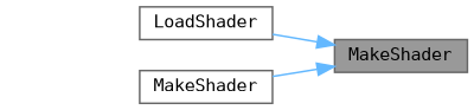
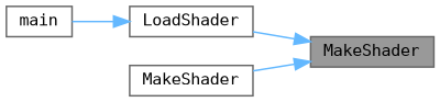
  digraph {
    rankdir=RL
    fontname="DejaVu Sans Mono"
    node [color=grey40 fillcolor=white fontname="DejaVu Sans Mono" fontsize=10 shape=box style=filled]
    edge [color=steelblue1 dir=back fontname="DejaVu Sans Mono" fontsize=10 labelfontname=Helvetica labelfontsize=10 style=solid]
    n1 [color=gray40 fillcolor=grey60 fontcolor=black height=0.2 label=MakeShader width=0.4]
    n2 [height=0.2 label=LoadShader width=0.4]
    n3 [height=0.2 label=MakeShader width=0.4]
+   n4 [height=0.2 label=main width=0.4]
    n1 -> n2
    n1 -> n3
+   n2 -> n4
  }
